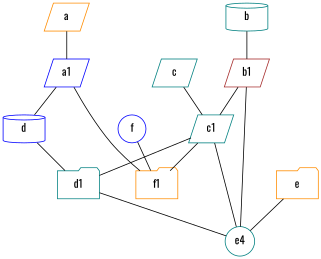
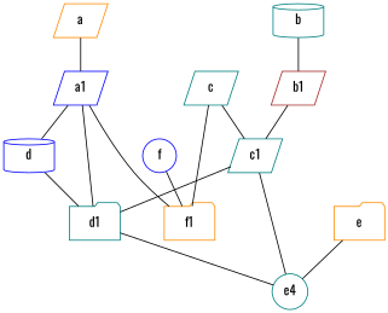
  graph {
    fontname=Oswald
    node [color=teal fontname=Oswald labelfontsize=50 shape=parallelogram]
    edge [fontname=Oswald]
    a1 [color=blue]
    f1 [color=darkorange shape=folder]
    d1 [shape=folder]
    d [color=blue shape=cylinder]
    b1 [color=brown]
    c1
    n7 [label=e4 shape=circle]
    b [shape=cylinder]
    a [color=darkorange]
    c
    e [color=darkorange shape=folder]
    f [color=blue shape=circle]
    a1 -- f1
+   a1 -- d1
    a1 -- d
    d1 -- n7
    d -- d1
    b1 -- c1
-   b1 -- n7
-   c1 -- f1
+   c -- f1
    c1 -- d1
    c1 -- n7
    b -- b1
    a -- a1
    c -- c1
    e -- n7
    f -- f1
  }
